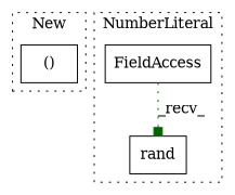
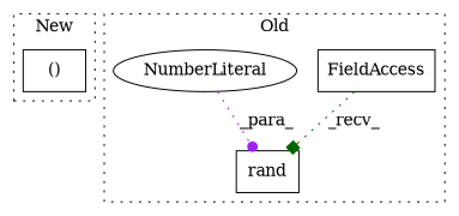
  digraph {
    node [shape=box]
    edge [style=dotted]
    n1 [a=106 l=32 label="()" s=346]
    n2 [a=32 l="5,1" label=rand s="326,340"]
    n3 [a=22 l=12 label=FieldAccess s=313]
+   n4 [a=34 l=1 label=NumberLiteral s=331 shape=ellipse]
    subgraph cluster_1 {
      label=New
      style=dotted
      n1
    }
    subgraph cluster_2 {
-     label=NumberLiteral
+     label=Old
      style=dotted
      n2
      n3
+     n4
    }
    n3 -> n2 [label=_recv_ color=darkgreen arrowhead=box]
+   n4 -> n2 [label=_para_ color=purple arrowhead=dot]
  }
